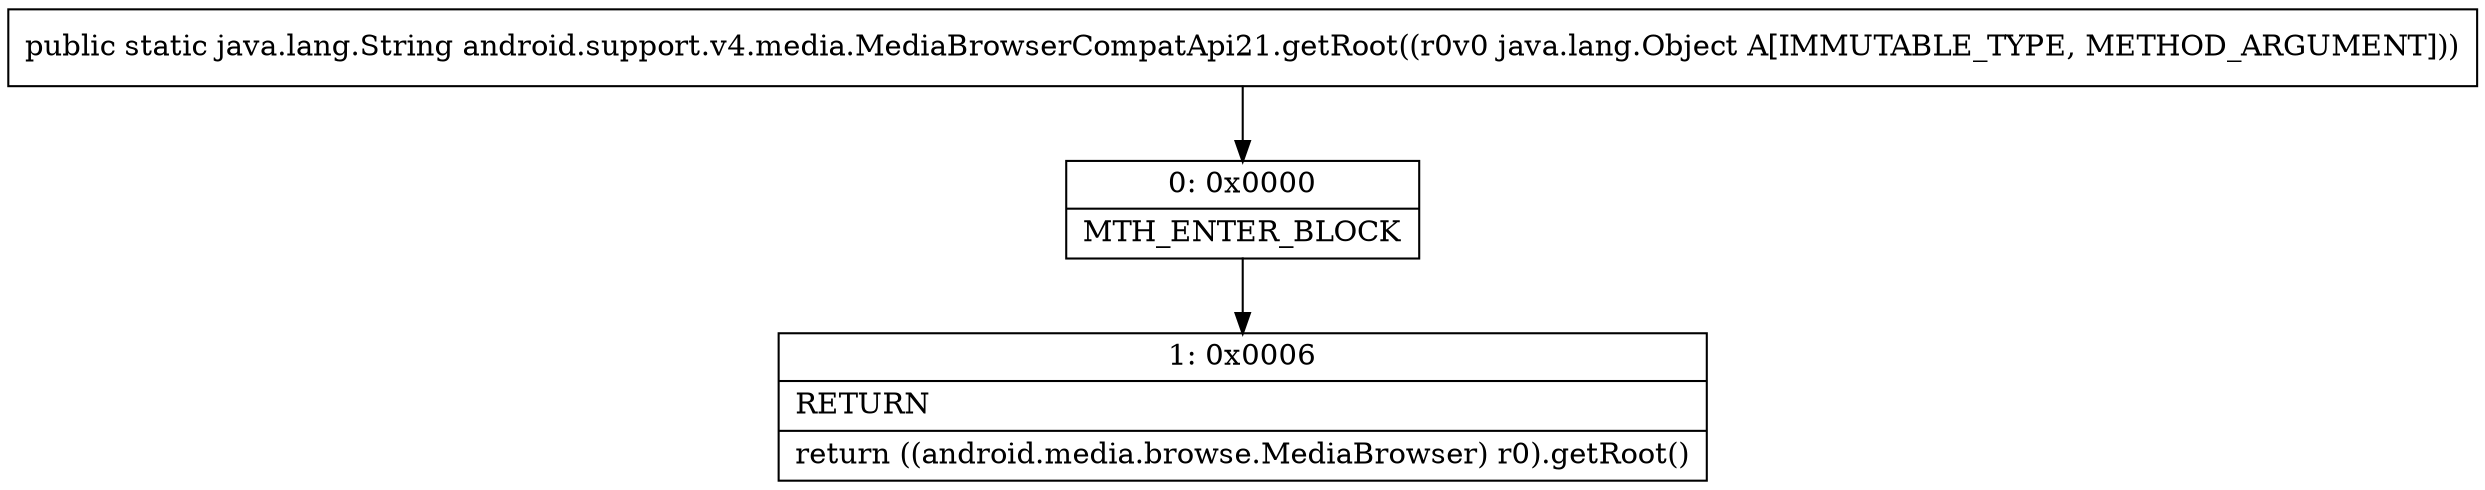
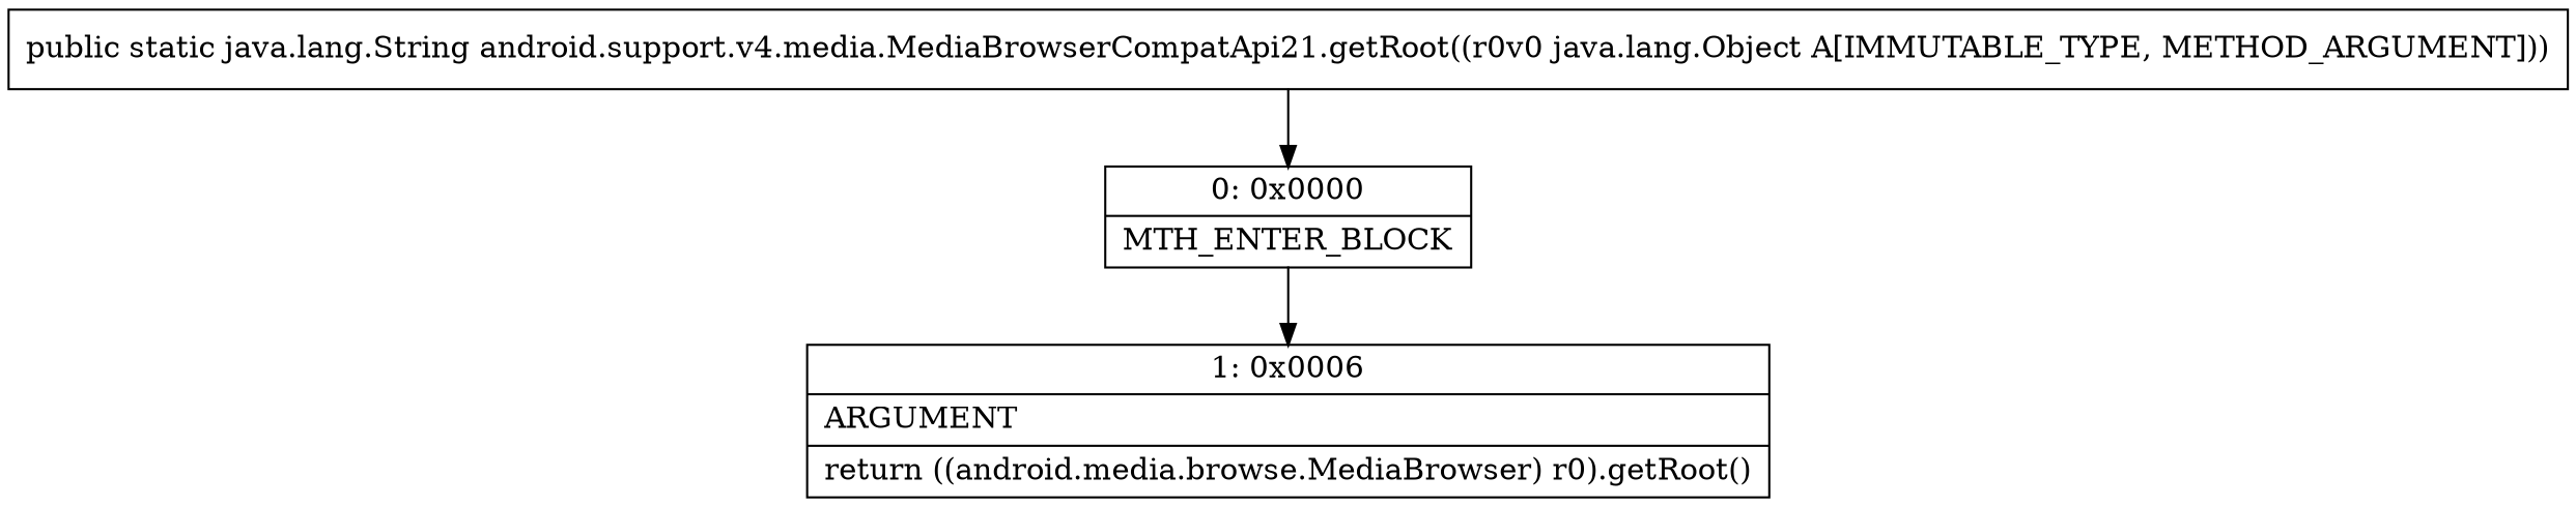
  digraph {
    node [shape=record]
    n1 [label="{0\:\ 0x0000|MTH_ENTER_BLOCK\l}"]
-   n2 [label="{1\:\ 0x0006|RETURN\l|return ((android.media.browse.MediaBrowser) r0).getRoot()\l}"]
+   n2 [label="{1\:\ 0x0006|ARGUMENT\l|return ((android.media.browse.MediaBrowser) r0).getRoot()\l}"]
    n3 [label="{public static java.lang.String android.support.v4.media.MediaBrowserCompatApi21.getRoot((r0v0 java.lang.Object A[IMMUTABLE_TYPE, METHOD_ARGUMENT])) }"]
    n1 -> n2
    n3 -> n1
  }
